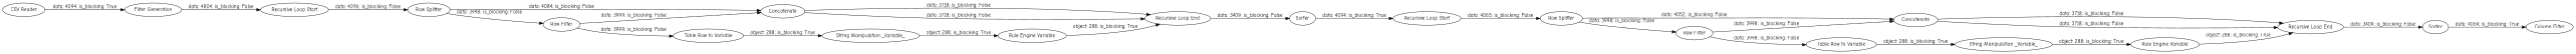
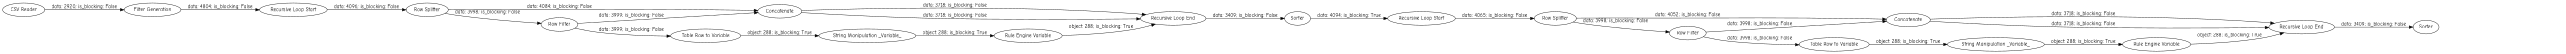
  digraph {
    fontname="Comic Neue"
    rankdir=LR
    node [fontname="Comic Neue"]
    edge [fontname="Comic Neue"]
    n1 [label="Recursive Loop Start"]
    n2 [label="Row Splitter"]
    n3 [label=Concatenate]
    n4 [label="Row Filter"]
    n5 [label="Rule Engine Variable"]
    n6 [label="Recursive Loop End"]
    n7 [label=Sorter]
    n8 [label="String Manipulation _Variable_"]
    n9 [label="Rule Engine Variable"]
    n10 [label="Recursive Loop End"]
    n11 [label=Sorter]
    n12 [label="CSV Reader"]
    n13 [label="Filter Generation"]
    n14 [label="Table Row to Variable"]
    n15 [label="Recursive Loop Start"]
    n16 [label="String Manipulation _Variable_"]
    n17 [label="Table Row to Variable"]
    n18 [label="Row Splitter"]
-   n19 [label="Column Filter"]
    n20 [label=Concatenate]
    n21 [label="Row Filter"]
    n1 -> n2 [label="data: 4096; is_blocking: False"]
    n2 -> n3 [label="data: 4084; is_blocking: False"]
    n2 -> n4 [label="data: 3998; is_blocking: False"]
    n3 -> n6 [label="data: 3718; is_blocking: False"]
    n3 -> n6 [label="data: 3718; is_blocking: False"]
    n4 -> n3 [label="data: 3999; is_blocking: False"]
    n4 -> n17 [label="data: 3999; is_blocking: False"]
    n5 -> n6 [label="object: 288; is_blocking: True"]
    n6 -> n7 [label="data: 3409; is_blocking: False"]
    n7 -> n15 [label="data: 4094; is_blocking: True"]
    n8 -> n9 [label="object: 288; is_blocking: True"]
    n9 -> n10 [label="object: 288; is_blocking: True"]
    n10 -> n11 [label="data: 3409; is_blocking: False"]
-   n11 -> n19 [label="data: 4064; is_blocking: True"]
-   n12 -> n13 [label="data: 4094; is_blocking: True"]
+   n12 -> n13 [label="data: 2920; is_blocking: False"]
    n13 -> n1 [label="data: 4804; is_blocking: False"]
    n14 -> n8 [label="object: 288; is_blocking: True"]
    n15 -> n18 [label="data: 4065; is_blocking: False"]
    n16 -> n5 [label="object: 288; is_blocking: True"]
    n17 -> n16 [label="object: 288; is_blocking: True"]
    n18 -> n20 [label="data: 4052; is_blocking: False"]
    n18 -> n21 [label="data: 3998; is_blocking: False"]
    n20 -> n10 [label="data: 3718; is_blocking: False"]
    n20 -> n10 [label="data: 3718; is_blocking: False"]
    n21 -> n14 [label="data: 3998; is_blocking: False"]
    n21 -> n20 [label="data: 3998; is_blocking: False"]
  }
